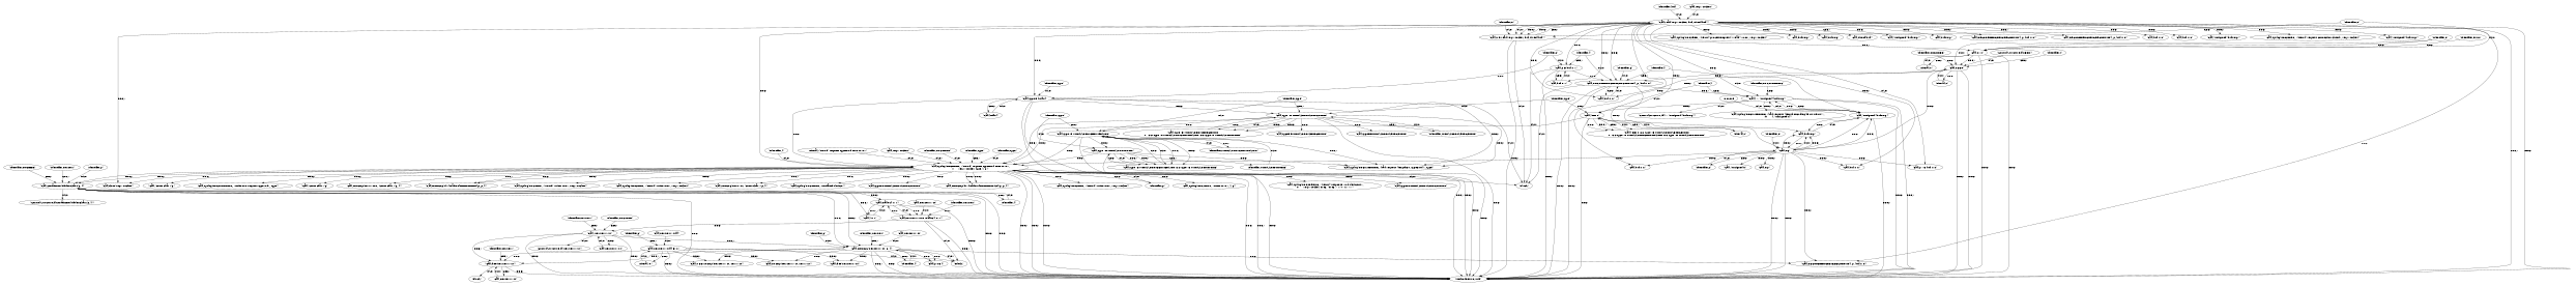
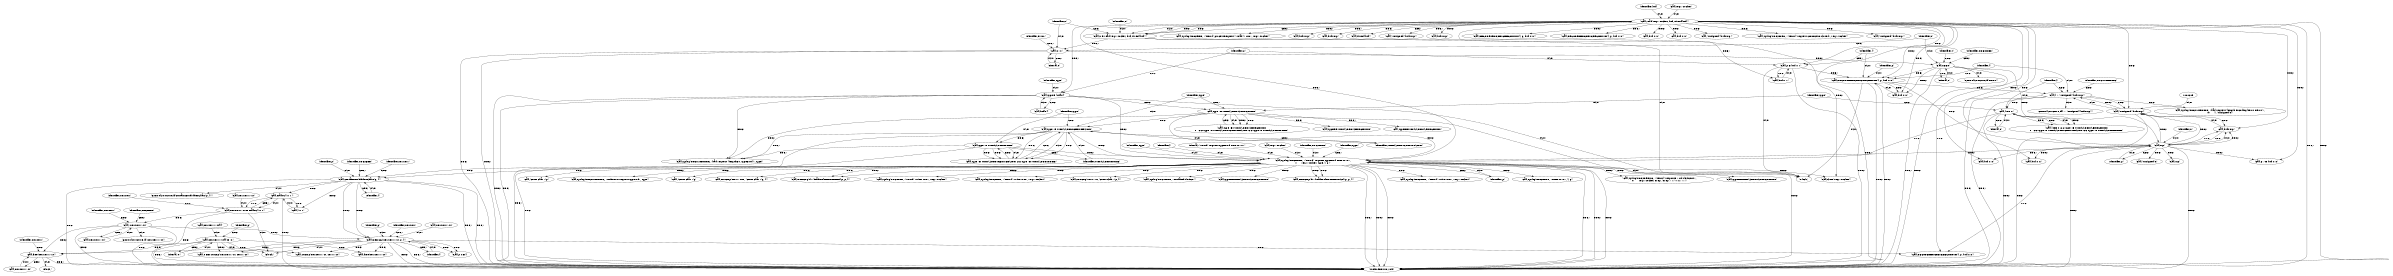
  digraph {
    n1 [label="(Call,free(newserv->st))"]
    n2 [label="(MethodReturn,void)"]
    n3 [label="(Call,newserv->st)"]
    n4 [label="(Block,)"]
    n5 [label="(Call,newserv->st[l] = '\0')"]
    n6 [label="(Block,)"]
    n7 [label="(Call,strcmp(newserv->st, serv->st))"]
    n8 [label="(Call,0 == strcmp(newserv->st, serv->st))"]
    n9 [label="(Call,free(newserv->st))"]
    n10 [label="(Literal,'\0')"]
    n11 [label="(Call,memcpy(newserv->st, p, l))"]
    n12 [label="(Identifier,l)"]
    n13 [label="(Call,p += l)"]
    n14 [label="(Call,DECODELENGTH_CHECKLIMIT(l, p, buf + n))"]
    n15 [label="(Call,!newserv->st)"]
    n16 [label="(ControlStructure,if(!newserv->st))"]
    n17 [label="(Call,newserv->st)"]
    n18 [label="(Call,newserv->st = malloc(l + 1))"]
    n19 [label="(Call,malloc(l + 1))"]
    n20 [label="(Call,l + 1)"]
    n21 [label="(Call,containsForbiddenChars(p, l))"]
    n22 [label="(Identifier,l)"]
    n23 [label="(ControlStructure,if(containsForbiddenChars(p, l)))"]
    n24 [label="(Call,syslog(LOG_INFO, \"(s=%d) request type=%d str='%.*s'\",\n\t       req->socket, type, l, p))"]
    n25 [label="(Call,syslog(LOG_DEBUG, \"(s=%d) response : %d device%s\",\n\t\t       req->socket, nrep, (nrep > 1) ? \"s\" : \"\"))"]
    n26 [label="(Call,type==MINISSDPD_SEARCH_TYPE)"]
    n27 [label="(Call,(const char *)p)"]
    n28 [label="(Call,syslog(LOG_WARNING, \"Unknown request type %d\", type))"]
    n29 [label="(Call,(const char *)p)"]
    n30 [label="(Call,strncmp(serv->usn, (const char *)p, l))"]
    n31 [label="(Call,memcmp(d->headers[HEADER_NT].p, p, l))"]
    n32 [label="(Call,syslog(LOG_ERR, \"(s=%d) write: %m\", req->socket))"]
    n33 [label="(Call,syslog(LOG_ERR, \"(s=%d) write: %m\", req->socket))"]
    n34 [label="(Call,strncmp(serv->st, (const char *)p, l))"]
    n35 [label="(Call,syslog(LOG_INFO, \"outdated device\"))"]
    n36 [label="(Call,type==MINISSDPD_SEARCH_TYPE)"]
    n37 [label="(Call,memcmp(d->headers[HEADER_USN].p, p, l))"]
    n38 [label="(Block,)"]
    n39 [label="(Call,syslog(LOG_ERR, \"(s=%d) write: %m\", req->socket))"]
    n40 [label="(Call,close(req->socket))"]
    n41 [label="(Identifier,p)"]
    n42 [label="(Call,syslog(LOG_INFO, \"usn='%.*s'\", l, p))"]
    n43 [label="(Call,read(req->socket, buf, sizeof(buf)))"]
    n44 [label="(Call,type = buf[0])"]
    n45 [label="(Call,DECODELENGTH_CHECKLIMIT(l, p, buf + n))"]
    n46 [label="(Call,p = buf + 1)"]
    n47 [label="(Call,n = read(req->socket, buf, sizeof(buf)))"]
    n48 [label="(Call,(unsigned)(buf+n-p))"]
    n49 [label="(Call,buf + n)"]
    n50 [label="(Call,buf + n)"]
    n51 [label="(Call,syslog(LOG_ERR, \"(s=%d) processRequest(): read(): %m\", req->socket))"]
    n52 [label="(Call,buf+n-p)"]
    n53 [label="(Call,buf+n-p)"]
    n54 [label="(Call,sizeof(buf))"]
    n55 [label="(Call,(unsigned)(buf+n-p))"]
    n56 [label="(Call,buf+n-p)"]
    n57 [label="(Call,DECODELENGTH_CHECKLIMIT(l, p, buf + n))"]
    n58 [label="(Call,p >= buf + n)"]
    n59 [label="(Call,buf + n)"]
    n60 [label="(Call,DECODELENGTH_CHECKLIMIT(l, p, buf + n))"]
    n61 [label="(Call,buf + n)"]
    n62 [label="(Call,buf + n)"]
    n63 [label="(Call,buf + 1)"]
    n64 [label="(Call,buf+n-p)"]
    n65 [label="(Call,(unsigned)(buf+n-p))"]
    n66 [label="(Call,syslog(LOG_INFO, \"(s=%d) request connection closed\", req->socket))"]
    n67 [label="(Call,(unsigned)(buf+n-p))"]
    n68 [label="(Call,syslog(LOG_WARNING, \"bad request (length=0, type=%d)\", type))"]
    n69 [label="(Call,type != MINISSDPD_SEARCH_ALL)"]
    n70 [label="(Call,buf[0])"]
    n71 [label="(Call,l > (unsigned)(buf+n-p))"]
    n72 [label="(Call,n-p)"]
    n73 [label="(Call,n<0)"]
    n74 [label="(Call,type != MINISSDPD_NOTIF)"]
    n75 [label="(Call,type != MINISSDPD_GET_VERSION && type != MINISSDPD_NOTIF)"]
    n76 [label="(Identifier,MINISSDPD_NOTIF)"]
    n77 [label="(Call,type != MINISSDPD_GET_VERSION)"]
    n78 [label="(Identifier,MINISSDPD_GET_VERSION)"]
    n79 [label="(Call,type==MINISSDPD_SEARCH_ALL)"]
    n80 [label="(Call,type != MINISSDPD_SEARCH_ALL\n\t   && type != MINISSDPD_GET_VERSION && type != MINISSDPD_NOTIF)"]
    n81 [label="(Call,type==MINISSDPD_SEARCH_ALL)"]
-   n82 [label="(Identifier,MINISSDPD_SEARCH_ALL)"]
    n83 [label="(Call,l == 0)"]
    n84 [label="(Literal,0)"]
    n85 [label="(Call,l == 0 && type != MINISSDPD_SEARCH_ALL\n\t   && type != MINISSDPD_GET_VERSION && type != MINISSDPD_NOTIF)"]
    n86 [label="(ControlStructure,if(l > (unsigned)(buf+n-p)))"]
    n87 [label="(Call,syslog(LOG_WARNING, \"bad request (length encoding l=%u n=%u)\",\n \t\t       l, (unsigned)n))"]
    n88 [label="(Identifier,p)"]
    n89 [label="(Call,(unsigned)n)"]
    n90 [label="(Call,n-p)"]
    n91 [label="(Call,n==0)"]
    n92 [label="(Literal,0)"]
    n93 [label="(ControlStructure,if(n==0))"]
    n94 [label="(Literal,0)"]
    n95 [label="(Identifier,p)"]
    n96 [label="(Identifier,l)"]
    n97 [label="(Identifier,p)"]
    n98 [label="(Identifier,LOG_ERR)"]
    n99 [label="(Identifier,type)"]
    n100 [label="(Identifier,newserv)"]
    n101 [label="(Identifier,type)"]
    n102 [label="(Identifier,n)"]
    n103 [label="(Identifier,type)"]
    n104 [label="(Identifier,p)"]
    n105 [label="(Identifier,buf)"]
    n106 [label="(Call,newserv->st)"]
    n107 [label="(Identifier,t)"]
    n108 [label="(Identifier,errno)"]
    n109 [label="(Call,newserv->st)"]
    n110 [label="(Identifier,LOG_INFO)"]
    n111 [label="(Identifier,LOG_ERR)"]
    n112 [label="(Identifier,l)"]
    n113 [label="(Identifier,n)"]
    n114 [label="(Literal,\"(s=%d) request type=%d str='%.*s'\")"]
    n115 [label="(Identifier,LOG_WARNING)"]
    n116 [label="(Identifier,type)"]
    n117 [label="(Identifier,n)"]
    n118 [label="(Identifier,l)"]
    n119 [label="(Identifier,p)"]
    n120 [label="(Call,req->socket)"]
    n121 [label="(Identifier,LOG_INFO)"]
    n122 [label="(Call,newserv->st[l])"]
    n123 [label="(Identifier,p)"]
    n124 [label="(Identifier,type)"]
    n125 [label="(Identifier,newserv)"]
    n126 [label="(Identifier,newserv)"]
    n127 [label="(Identifier,l)"]
    n128 [label="(Identifier,newserv)"]
    n129 [label="(Identifier,newserv)"]
    n130 [label="(Call,req->socket)"]
    n131 [label="(Identifier,n)"]
    n132 [label="(Identifier,type)"]
    1000209
    n1 -> n2 [label="DDG: "]
    n1 -> n3 [label="CFG: "]
    n1 -> n4 [label="AST: "]
    n3 -> n1 [label="AST: "]
    n5 -> n1 [label="DDG: "]
    n5 -> n2 [label="DDG: "]
    n5 -> n6 [label="AST: "]
    n5 -> n7 [label="DDG: "]
    n5 -> n8 [label="DDG: "]
    n5 -> n9 [label="DDG: "]
    n5 -> n10 [label="CFG: "]
    n10 -> n5 [label="AST: "]
    n11 -> n1 [label="DDG: "]
    n11 -> n2 [label="DDG: "]
    n11 -> n2 [label="DDG: "]
    n11 -> n6 [label="AST: "]
    n11 -> n7 [label="DDG: "]
    n11 -> n8 [label="DDG: "]
    n11 -> n9 [label="DDG: "]
    n11 -> n12 [label="CFG: "]
    n11 -> n13 [label="DDG: "]
    n11 -> n13 [label="DDG: "]
    n11 -> n14 [label="DDG: "]
    n12 -> n11 [label="AST: "]
    n15 -> n1 [label="DDG: "]
    n15 -> n2 [label="DDG: "]
    n15 -> n2 [label="DDG: "]
    n15 -> n11 [label="DDG: "]
    n15 -> n16 [label="AST: "]
    n15 -> n17 [label="CFG: "]
    n17 -> n15 [label="AST: "]
    n18 -> n2 [label="DDG: "]
    n18 -> n6 [label="AST: "]
    n18 -> n15 [label="DDG: "]
    n18 -> n19 [label="CFG: "]
    n19 -> n2 [label="DDG: "]
    n19 -> n18 [label="AST: "]
    n19 -> n18 [label="DDG: "]
    n19 -> n20 [label="CFG: "]
    n20 -> n19 [label="AST: "]
    n21 -> n2 [label="DDG: "]
    n21 -> n2 [label="DDG: "]
    n21 -> n2 [label="DDG: "]
    n21 -> n11 [label="DDG: "]
    n21 -> n11 [label="DDG: "]
    n21 -> n19 [label="DDG: "]
    n21 -> n20 [label="DDG: "]
    n21 -> n22 [label="CFG: "]
    n21 -> n23 [label="AST: "]
    n22 -> n21 [label="AST: "]
    n24 -> n2 [label="DDG: "]
    n24 -> n2 [label="DDG: "]
    n24 -> n2 [label="DDG: "]
    n24 -> n2 [label="DDG: "]
    n24 -> n2 [label="DDG: "]
    n24 -> n2 [label="DDG: "]
    n24 -> n21 [label="DDG: "]
    n24 -> n21 [label="DDG: "]
    n24 -> n25 [label="DDG: "]
    n24 -> n26 [label="DDG: "]
    n24 -> n27 [label="DDG: "]
    n24 -> n28 [label="DDG: "]
    n24 -> n29 [label="DDG: "]
    n24 -> n30 [label="DDG: "]
    n24 -> n31 [label="DDG: "]
    n24 -> n31 [label="DDG: "]
    n24 -> n32 [label="DDG: "]
    n24 -> n33 [label="DDG: "]
    n24 -> n34 [label="DDG: "]
    n24 -> n35 [label="DDG: "]
    n24 -> n36 [label="DDG: "]
    n24 -> n37 [label="DDG: "]
    n24 -> n37 [label="DDG: "]
    n24 -> n38 [label="AST: "]
    n24 -> n39 [label="DDG: "]
    n24 -> n40 [label="DDG: "]
    n24 -> n41 [label="CFG: "]
    n24 -> n42 [label="DDG: "]
    n41 -> n24 [label="AST: "]
    n43 -> n2 [label="DDG: "]
    n43 -> n2 [label="DDG: "]
    n43 -> n14 [label="DDG: "]
    n43 -> n24 [label="DDG: "]
    n43 -> n40 [label="DDG: "]
    n43 -> n44 [label="DDG: "]
    n43 -> n45 [label="DDG: "]
    n43 -> n46 [label="DDG: "]
    n43 -> n47 [label="AST: "]
    n43 -> n47 [label="DDG: "]
    n43 -> n47 [label="DDG: "]
    n43 -> n48 [label="DDG: "]
    n43 -> n49 [label="DDG: "]
    n43 -> n50 [label="DDG: "]
    n43 -> n51 [label="DDG: "]
    n43 -> n52 [label="DDG: "]
    n43 -> n53 [label="DDG: "]
    n43 -> n54 [label="CFG: "]
    n43 -> n55 [label="DDG: "]
    n43 -> n56 [label="DDG: "]
    n43 -> n57 [label="DDG: "]
-   n43 -> n58 [label="AST: "]
+   n43 -> n58 [label="DDG: "]
    n43 -> n59 [label="DDG: "]
    n43 -> n60 [label="DDG: "]
    n43 -> n61 [label="DDG: "]
    n43 -> n62 [label="DDG: "]
    n43 -> n63 [label="DDG: "]
    n43 -> n64 [label="DDG: "]
    n43 -> n65 [label="DDG: "]
    n43 -> n66 [label="DDG: "]
    n43 -> n67 [label="DDG: "]
    n44 -> n2 [label="DDG: "]
    n44 -> n2 [label="DDG: "]
    n44 -> n24 [label="DDG: "]
    n44 -> n38 [label="AST: "]
    n44 -> n68 [label="DDG: "]
    n44 -> n69 [label="DDG: "]
    n44 -> n70 [label="CFG: "]
    n45 -> n2 [label="DDG: "]
    n45 -> n2 [label="DDG: "]
    n45 -> n38 [label="AST: "]
    n45 -> n50 [label="CFG: "]
    n45 -> n71 [label="DDG: "]
    n45 -> n72 [label="DDG: "]
    n46 -> n2 [label="DDG: "]
    n46 -> n38 [label="AST: "]
    n46 -> n45 [label="DDG: "]
    n46 -> n63 [label="CFG: "]
    n47 -> n2 [label="DDG: "]
    n47 -> n38 [label="AST: "]
    n47 -> n43 [label="CFG: "]
    n47 -> n73 [label="DDG: "]
    n48 -> n2 [label="DDG: "]
    n48 -> n64 [label="CFG: "]
    n48 -> n71 [label="AST: "]
    n48 -> n71 [label="DDG: "]
    n50 -> n45 [label="AST: "]
    n63 -> n46 [label="AST: "]
    n64 -> n48 [label="AST: "]
    n64 -> n72 [label="CFG: "]
    n69 -> n2 [label="DDG: "]
    n69 -> n24 [label="DDG: "]
    n69 -> n68 [label="DDG: "]
    n69 -> n77 [label="DDG: "]
    n69 -> n79 [label="DDG: "]
    n69 -> n80 [label="AST: "]
    n69 -> n80 [label="DDG: "]
    n69 -> n80 [label="DDG: "]
    n69 -> n81 [label="DDG: "]
-   n69 -> n82 [label="CFG: "]
    n70 -> n44 [label="AST: "]
    n71 -> n2 [label="DDG: "]
    n71 -> n2 [label="DDG: "]
    n71 -> n48 [label="CFG: "]
    n71 -> n83 [label="DDG: "]
    n71 -> n86 [label="AST: "]
    n71 -> n87 [label="DDG: "]
    n72 -> n2 [label="DDG: "]
    n72 -> n2 [label="DDG: "]
    n72 -> n14 [label="DDG: "]
    n72 -> n24 [label="DDG: "]
    n72 -> n48 [label="DDG: "]
    n72 -> n48 [label="DDG: "]
    n72 -> n49 [label="DDG: "]
    n72 -> n58 [label="DDG: "]
    n72 -> n59 [label="DDG: "]
    n72 -> n64 [label="AST: "]
    n72 -> n64 [label="DDG: "]
    n72 -> n64 [label="DDG: "]
    n72 -> n88 [label="CFG: "]
    n72 -> n89 [label="DDG: "]
    n72 -> n90 [label="DDG: "]
    n73 -> n2 [label="DDG: "]
    n73 -> n2 [label="DDG: "]
    n73 -> n91 [label="DDG: "]
    n73 -> n94 [label="CFG: "]
    n74 -> n2 [label="DDG: "]
    n74 -> n24 [label="DDG: "]
    n74 -> n68 [label="DDG: "]
    n74 -> n75 [label="AST: "]
    n74 -> n75 [label="DDG: "]
    n74 -> n75 [label="DDG: "]
    n74 -> n76 [label="CFG: "]
    n75 -> n74 [label="CFG: "]
    n75 -> n77 [label="CFG: "]
    n76 -> n77 [label="AST: "]
    n77 -> n2 [label="DDG: "]
    n77 -> n24 [label="DDG: "]
    n77 -> n68 [label="DDG: "]
    n77 -> n74 [label="DDG: "]
    n77 -> n75 [label="AST: "]
    n77 -> n75 [label="DDG: "]
    n77 -> n75 [label="DDG: "]
    n77 -> n78 [label="CFG: "]
    n78 -> n77 [label="AST: "]
    n80 -> n69 [label="CFG: "]
-   n82 -> n69 [label="AST: "]
    n83 -> n2 [label="DDG: "]
    n83 -> n24 [label="DDG: "]
    n83 -> n84 [label="CFG: "]
    n83 -> n85 [label="AST: "]
    n83 -> n85 [label="DDG: "]
    n83 -> n85 [label="DDG: "]
    n84 -> n83 [label="AST: "]
    n85 -> n83 [label="CFG: "]
    n88 -> n72 [label="AST: "]
    n91 -> n2 [label="DDG: "]
    n91 -> n2 [label="DDG: "]
    n91 -> n45 [label="DDG: "]
    n91 -> n50 [label="DDG: "]
    n91 -> n72 [label="DDG: "]
    n91 -> n92 [label="CFG: "]
-   n93 -> n91 [label="AST: "]
+   n91 -> n93 [label="AST: "]
    n92 -> n91 [label="AST: "]
    n94 -> n73 [label="AST: "]
    n95 -> n44 [label="CFG: "]
    n95 -> n46 [label="AST: "]
    n96 -> n45 [label="AST: "]
    n96 -> n46 [label="CFG: "]
    n97 -> n21 [label="AST: "]
    n98 -> n21 [label="CFG: "]
    n99 -> n69 [label="AST: "]
    n99 -> n83 [label="CFG: "]
    n100 -> n15 [label="CFG: "]
    n101 -> n44 [label="AST: "]
    n102 -> n47 [label="AST: "]
    n103 -> n24 [label="AST: "]
    n104 -> n5 [label="CFG: "]
    n105 -> n43 [label="AST: "]
    n106 -> n18 [label="AST: "]
    n107 -> n91 [label="CFG: "]
    n108 -> n73 [label="CFG: "]
    n109 -> n11 [label="AST: "]
    n110 -> n91 [label="CFG: "]
    n111 -> n15 [label="CFG: "]
    n112 -> n24 [label="AST: "]
    n113 -> n73 [label="CFG: "]
    n113 -> n91 [label="AST: "]
    n114 -> n24 [label="AST: "]
    n115 -> n71 [label="CFG: "]
    n116 -> n74 [label="AST: "]
    n116 -> n77 [label="CFG: "]
    n117 -> n47 [label="CFG: "]
    n117 -> n73 [label="AST: "]
    n118 -> n71 [label="CFG: "]
    n118 -> n83 [label="AST: "]
    n119 -> n45 [label="AST: "]
    n120 -> n24 [label="AST: "]
    n121 -> n24 [label="AST: "]
    n122 -> n5 [label="AST: "]
    n123 -> n11 [label="AST: "]
    n124 -> n69 [label="CFG: "]
    n124 -> n77 [label="AST: "]
    n125 -> n11 [label="CFG: "]
    n126 -> n1 [label="CFG: "]
    n127 -> n45 [label="CFG: "]
    n127 -> n71 [label="AST: "]
    n128 -> n21 [label="CFG: "]
    n129 -> n18 [label="CFG: "]
    n130 -> n43 [label="AST: "]
    n131 -> n72 [label="AST: "]
    n132 -> n24 [label="CFG: "]
    1000209 -> n48 [label="AST: "]
  }
